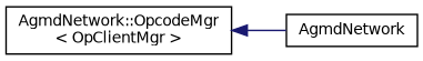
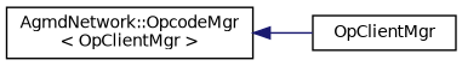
  digraph {
    rankdir=LR
    node [color=black fillcolor=white fontname=Helvetica fontsize=10 shape=record style=filled]
    n1 [height=0.2 label="AgmdNetwork::OpcodeMgr\l\< OpClientMgr \>" width=0.4]
-   n2 [height=0.2 label=AgmdNetwork width=0.4]
+   n2 [height=0.2 label=OpClientMgr width=0.4]
    n1 -> n2 [color=midnightblue dir=back fontname=Helvetica fontsize=10 labelfontname=Helvetica labelfontsize=10 style=solid]
  }
